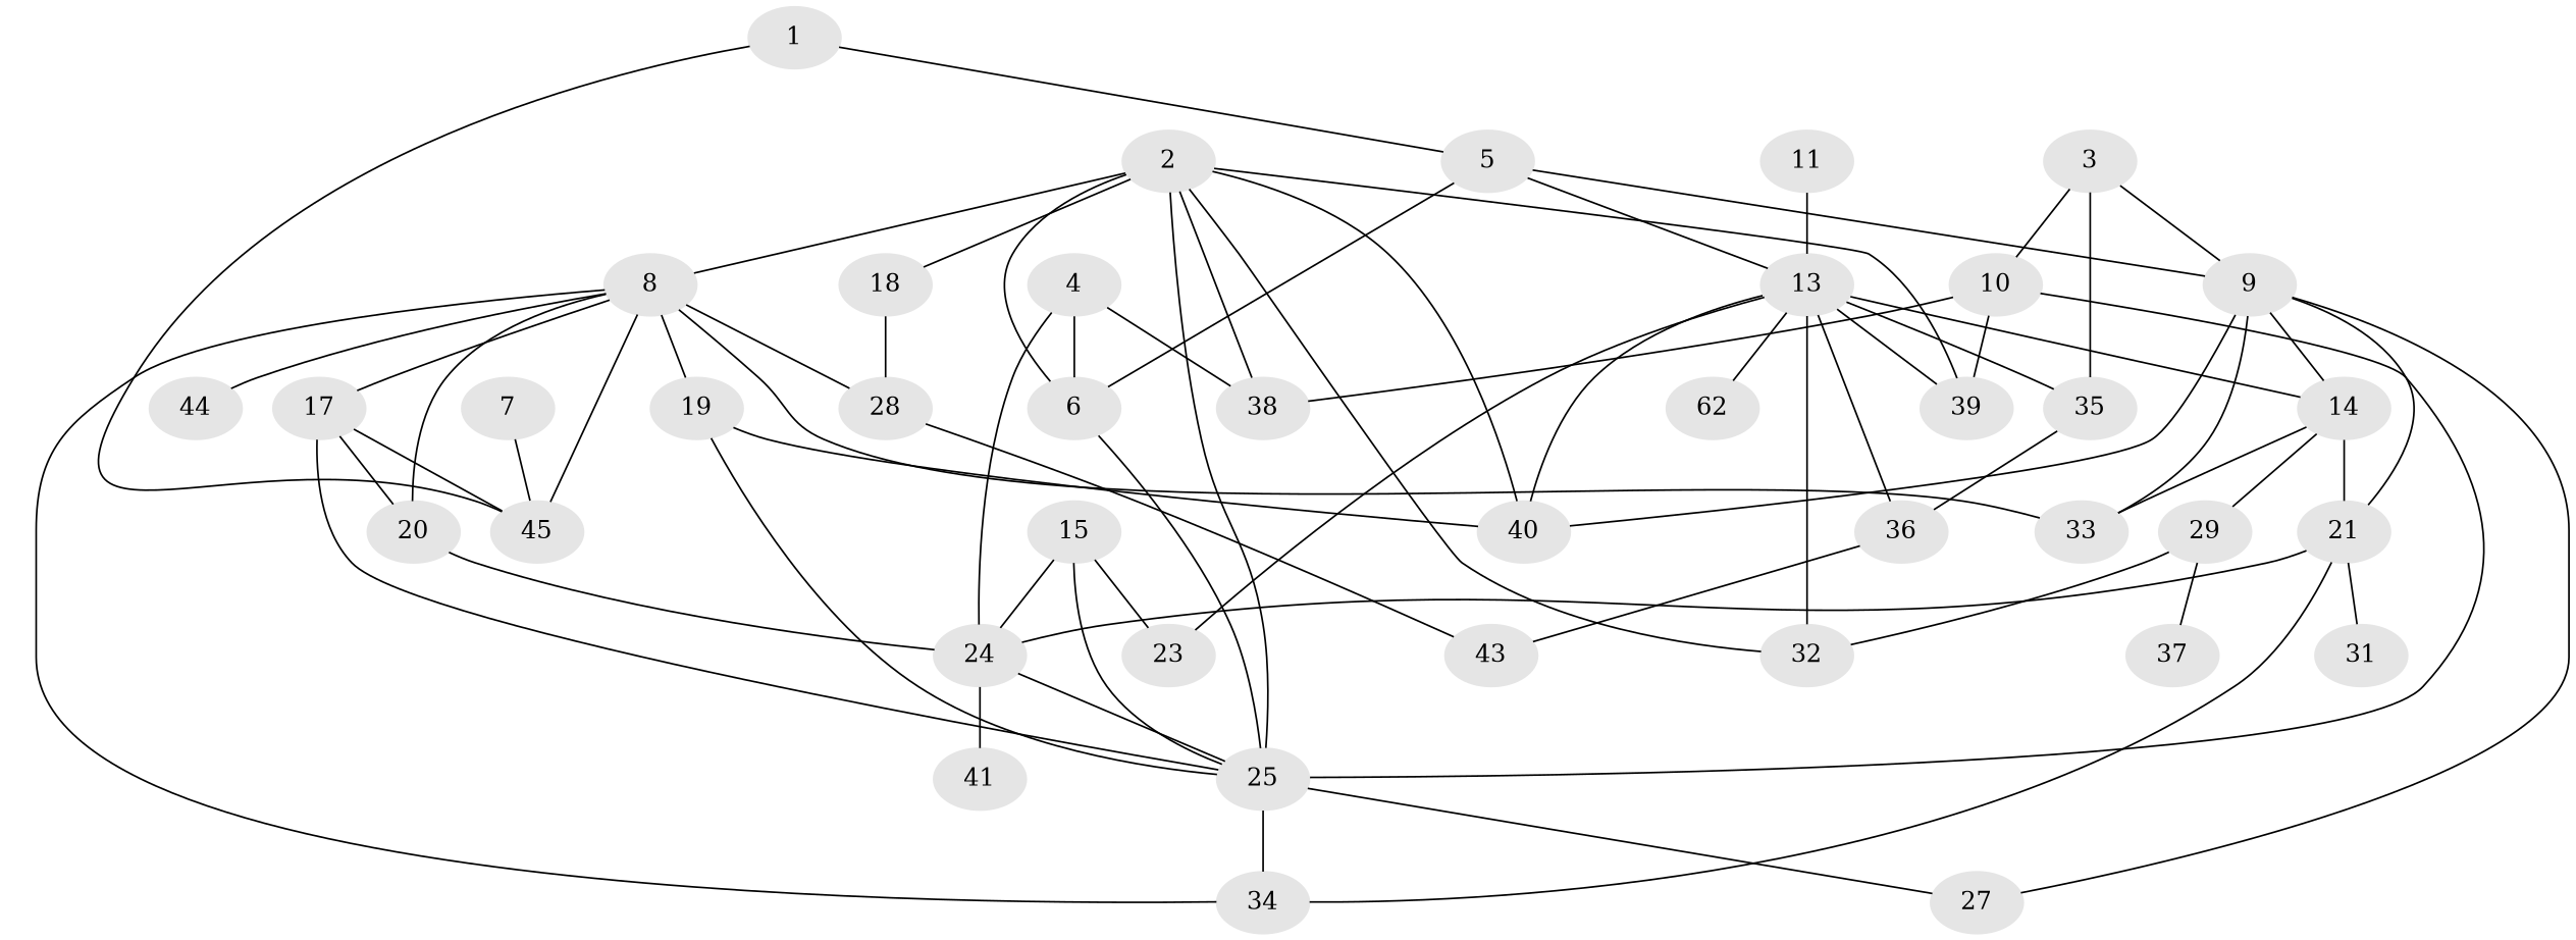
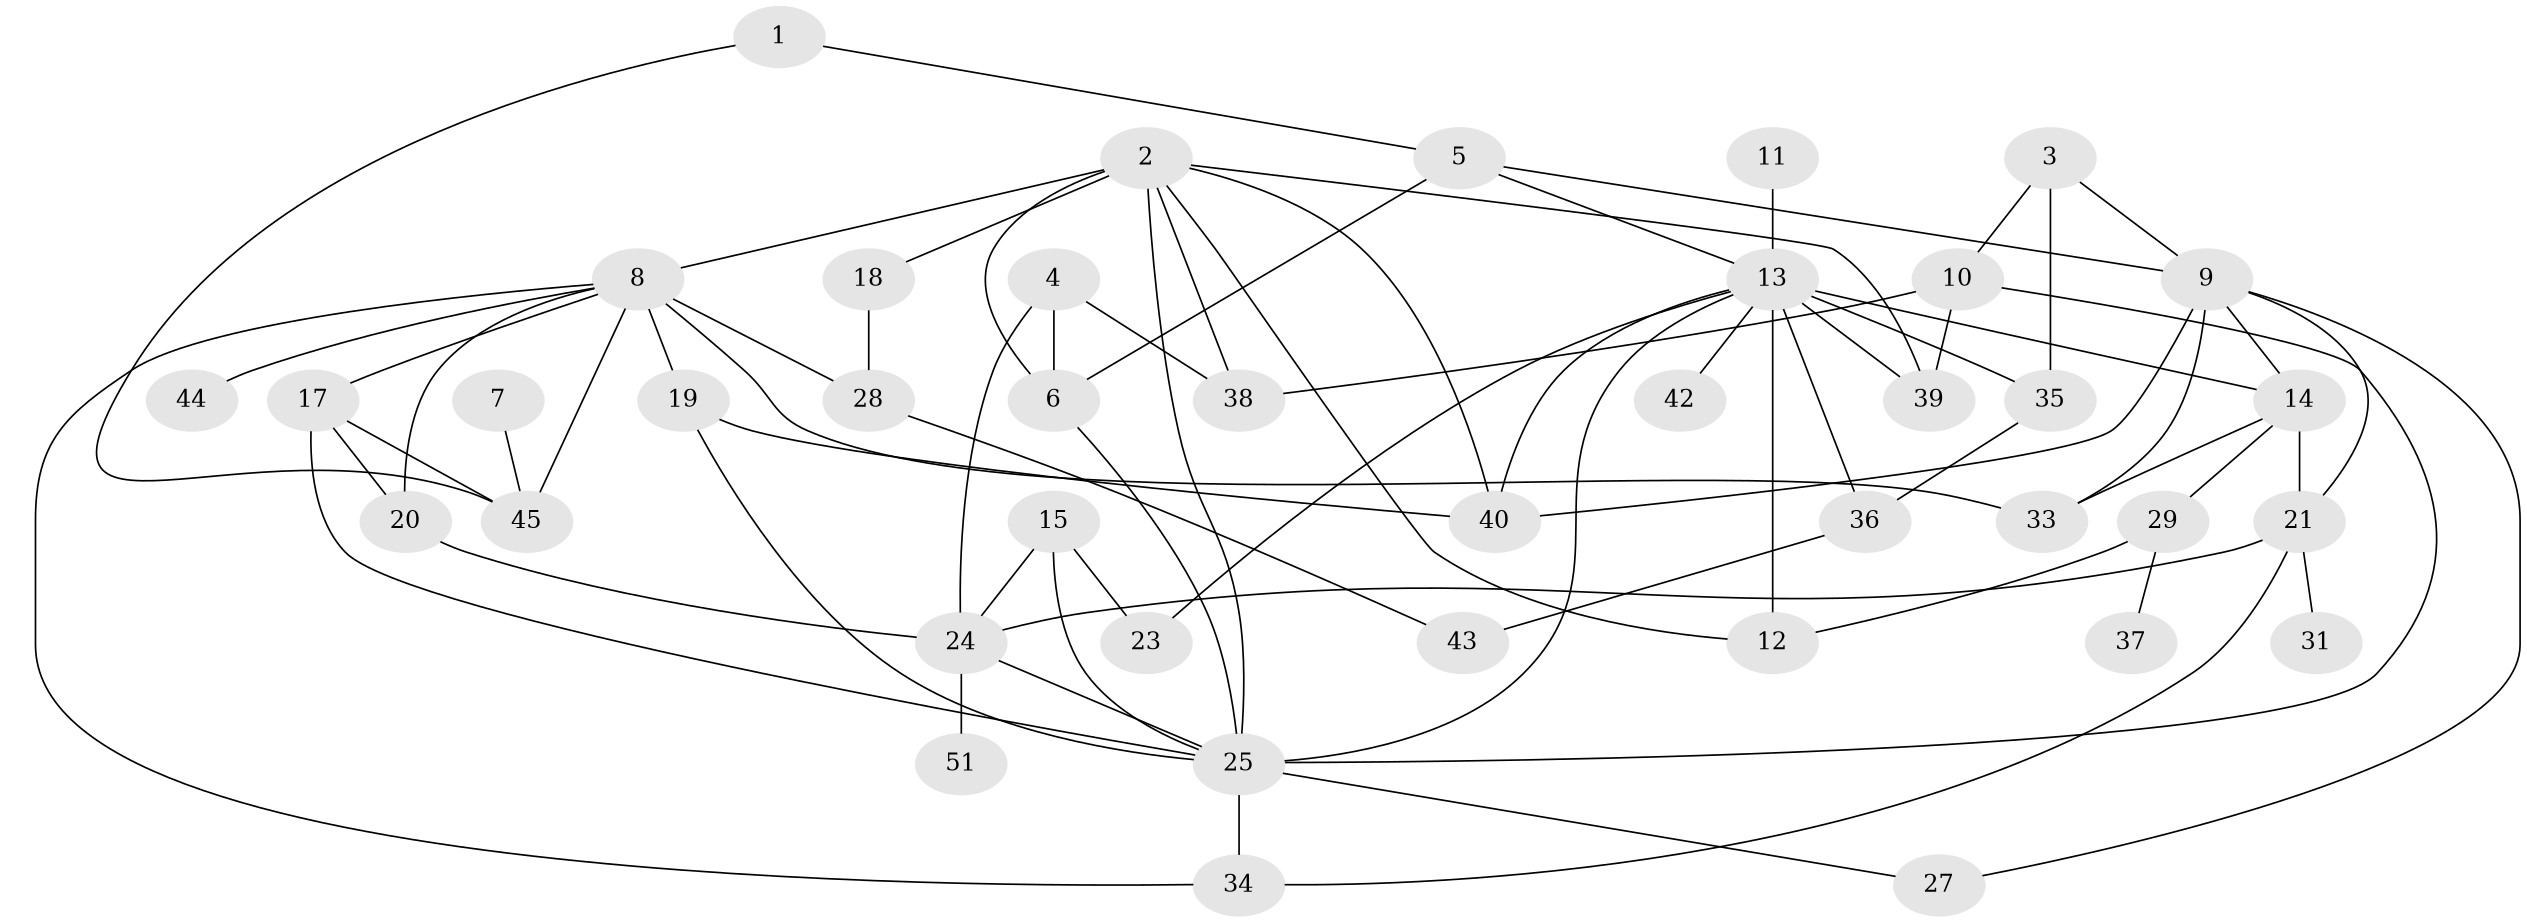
  graph {
    node [color=gray90 style=filled]
    edge [weight=1.0]
    1
    5
    45
    6
    9
    13
    2
    8
    18
    25
-   32
+   32 [label=12]
    38
    39
    40
    17
    19
    20
    28
    33
    34
    44
    27
    3
    10
    35
    14
    21
    36
    4
    24
-   41
+   41 [label=51]
    23
-   42 [label=62]
+   42
    7
    43
    29
    31
    11
    37
    15
    1 -- 5
    1 -- 45
    5 -- 6
    5 -- 9
    5 -- 13
    6 -- 25
    9 -- 40
    9 -- 33
    9 -- 27
    9 -- 14
    9 -- 21
+   13 -- 25
    13 -- 32 [weight=2.0]
    13 -- 39
    13 -- 40
    13 -- 35
    13 -- 14
    13 -- 36
    13 -- 23
    13 -- 42
    2 -- 6
    2 -- 8 [weight=2.0]
    2 -- 18
    2 -- 25
    2 -- 32
    2 -- 38
    2 -- 39
    2 -- 40
    8 -- 45
    8 -- 17
    8 -- 19
    8 -- 20
    8 -- 28
    8 -- 33
    8 -- 34
    8 -- 44
    18 -- 28
    25 -- 34
    25 -- 27
    17 -- 45
    17 -- 25
    17 -- 20
    19 -- 25
    19 -- 40
    20 -- 24
    28 -- 43
    3 -- 9
    3 -- 10
    3 -- 35 [weight=3.0]
    10 -- 25
    10 -- 38
    10 -- 39
    35 -- 36
    14 -- 33
    14 -- 21
    14 -- 29
    21 -- 34
    21 -- 24
    21 -- 31
    36 -- 43
    4 -- 6
    4 -- 38
    4 -- 24
    24 -- 25
    24 -- 41
    7 -- 45
    29 -- 32
    29 -- 37
    11 -- 13
    15 -- 25
    15 -- 24
    15 -- 23
  }
